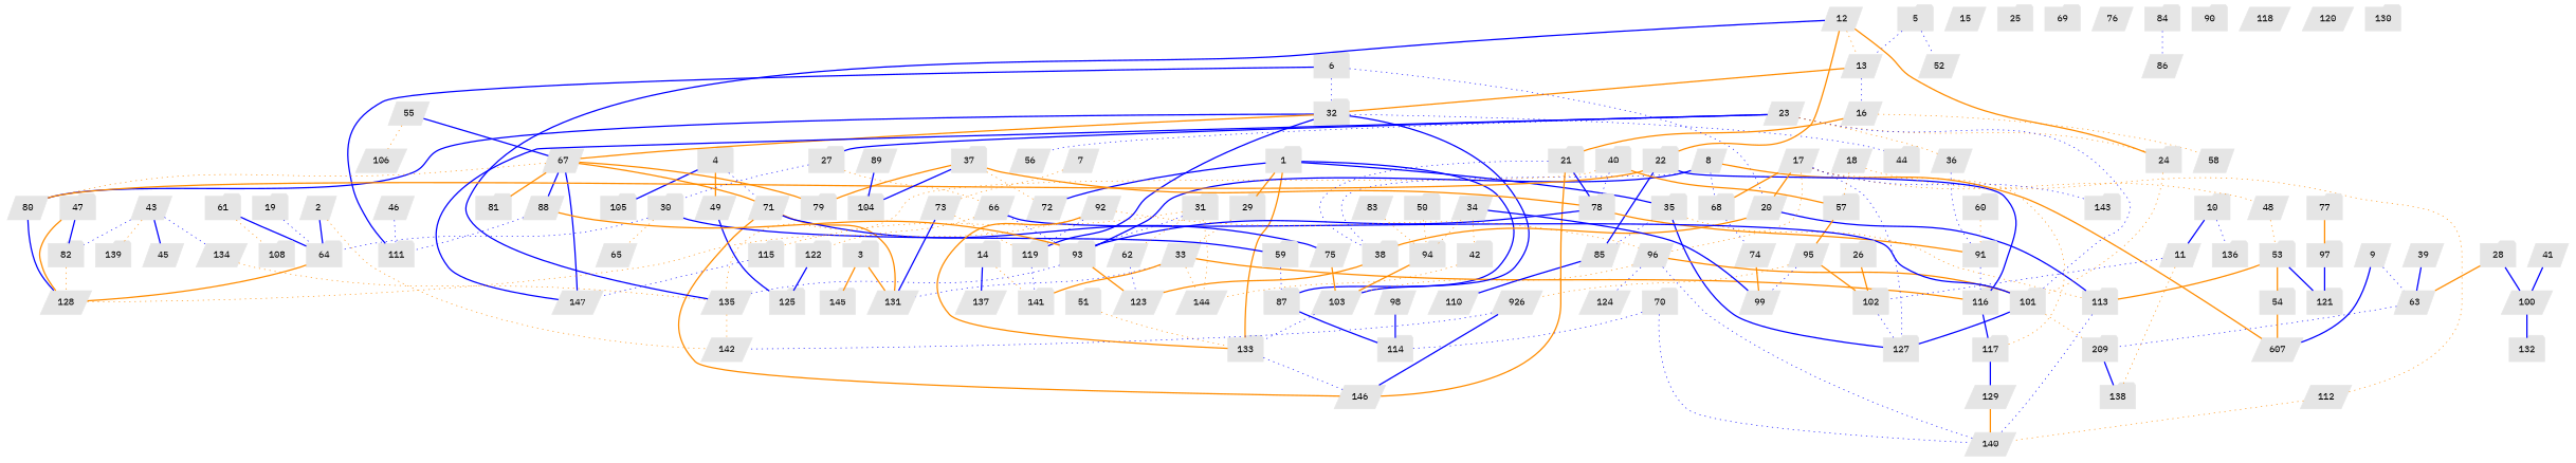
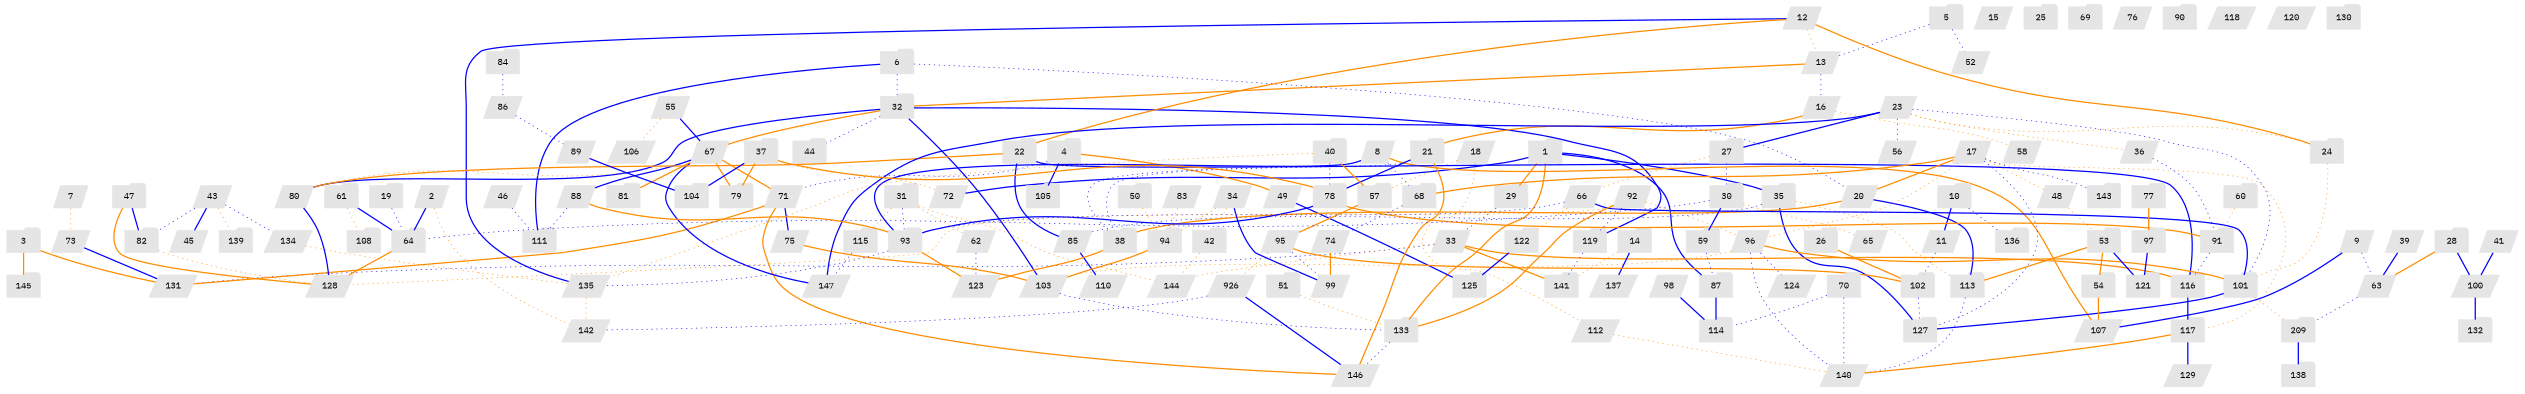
  graph {
    fontname="IBM Plex Mono"
    node [color=gray90 fontname="IBM Plex Mono" shape=folder style=filled]
    edge [color=blue fontname="IBM Plex Mono" style=bold]
    1
    29
    35
    72 [shape=parallelogram]
    87
    133
    33 [shape=parallelogram]
    127
    113
    85 [shape=parallelogram]
    114
    146 [shape=parallelogram]
    2 [shape=parallelogram]
    64
    142 [shape=parallelogram]
    128 [shape=parallelogram]
    131 [shape=parallelogram]
    3
    145
    49 [shape=parallelogram]
    4
    71 [shape=parallelogram]
    105
    125
    75 [shape=parallelogram]
    13 [shape=parallelogram]
    5
    52 [shape=parallelogram]
    32
    16 [shape=parallelogram]
    20 [shape=parallelogram]
    6
    111
    38
    80 [shape=parallelogram]
    44
    67 [shape=parallelogram]
    103 [shape=parallelogram]
    119
    7 [shape=parallelogram]
    73 [shape=parallelogram]
    8 [shape=parallelogram]
    68
    93
-   107 [shape=parallelogram label=607]
+   107 [shape=parallelogram]
    123 [shape=parallelogram]
    74 [shape=parallelogram]
    135 [shape=parallelogram]
    9 [shape=parallelogram]
    63 [shape=parallelogram]
    n51 [label=209]
    11 [shape=parallelogram]
    10
    136
    102
    138
    12 [shape=parallelogram]
    22
    24
    116
    101
    21
    58 [shape=parallelogram]
    137 [shape=parallelogram]
    14
    141
    15 [shape=parallelogram]
    78
    17 [shape=parallelogram]
    48 [shape=parallelogram]
    96 [shape=parallelogram]
    117
    143
    53
    140 [shape=parallelogram]
    124 [shape=parallelogram]
    129 [shape=parallelogram]
    18 [shape=parallelogram]
    57
    112 [shape=parallelogram]
    95 [shape=parallelogram]
    19
    91
    110 [shape=parallelogram]
    23 [shape=parallelogram]
    27
    36 [shape=parallelogram]
    56 [shape=parallelogram]
    147 [shape=parallelogram]
    30
    66 [shape=parallelogram]
    25
    26
    59
    65 [shape=parallelogram]
    122
    28
    100 [shape=parallelogram]
    132
    144 [shape=parallelogram]
    31
    62 [shape=parallelogram]
    115
    79
    81
    88 [shape=parallelogram]
    34 [shape=parallelogram]
    42
    94
    99 [shape=parallelogram]
    37
    104
    39 [shape=parallelogram]
    40
    41 [shape=parallelogram]
    43 [shape=parallelogram]
    45 [shape=parallelogram]
    82
    134 [shape=parallelogram]
    139
    46 [shape=parallelogram]
    47
    54
    121
    60
    50
    51
    55 [shape=parallelogram]
    106 [shape=parallelogram]
    n130 [label=926 shape=parallelogram]
    61
    108
    69
    70
    76 [shape=parallelogram]
    77
    97
    83 [shape=parallelogram]
    86 [shape=parallelogram]
    84
    89 [shape=parallelogram]
    90
    92 [shape=parallelogram]
    98 [shape=parallelogram]
    118 [shape=parallelogram]
    120 [shape=parallelogram]
    130
    1 -- 29 [color=darkorange]
    1 -- 35
    1 -- 72
    1 -- 87
    1 -- 133 [color=darkorange]
-   29 -- 33 [color=darkorange style=dotted]
+   29 -- 33 [style=dotted]
    35 -- 127
    35 -- 113 [color=darkorange style=dotted]
    35 -- 85 [style=dotted]
    87 -- 114
    133 -- 146 [style=dotted]
    33 -- 131 [style=dotted]
    33 -- 116 [color=darkorange]
    33 -- 141 [color=darkorange]
    33 -- 144 [color=darkorange style=dotted]
    113 -- 140 [style=dotted]
    85 -- 110
    2 -- 64
    2 -- 142 [color=darkorange style=dotted]
    64 -- 128 [color=darkorange]
    3 -- 131 [color=darkorange]
    3 -- 145 [color=darkorange]
    49 -- 125
    4 -- 49 [color=darkorange]
    4 -- 71 [style=dotted]
    4 -- 105
    71 -- 146 [color=darkorange]
    71 -- 131 [color=darkorange]
    71 -- 75
    75 -- 103 [color=darkorange]
    13 -- 32 [color=darkorange]
    13 -- 16 [style=dotted]
    5 -- 13 [style=dotted]
    5 -- 52 [style=dotted]
    32 -- 80
    32 -- 44 [style=dotted]
    32 -- 67 [color=darkorange]
    32 -- 103
    32 -- 119
    16 -- 21 [color=darkorange]
    16 -- 58 [color=darkorange style=dotted]
    20 -- 113
    20 -- 38 [color=darkorange]
    6 -- 32 [style=dotted]
    6 -- 20 [style=dotted]
    6 -- 111
    38 -- 123 [color=darkorange]
    80 -- 128
    67 -- 71 [color=darkorange]
    67 -- 80 [color=darkorange style=dotted]
    67 -- 147
    67 -- 79 [color=darkorange]
    67 -- 81 [color=darkorange]
    67 -- 88
    103 -- 133 [style=dotted]
    119 -- 141 [style=dotted]
    7 -- 73 [color=darkorange style=dotted]
    73 -- 131
-   73 -- 119 [color=darkorange style=dotted]
    8 -- 38 [style=dotted]
    8 -- 68 [style=dotted]
    8 -- 93
    8 -- 107 [color=darkorange]
    68 -- 74 [style=dotted]
    93 -- 123 [color=darkorange]
    93 -- 135 [style=dotted]
    74 -- 99 [color=darkorange]
    135 -- 142 [color=darkorange style=dotted]
    9 -- 107
    9 -- 63 [style=dotted]
    63 -- n51 [style=dotted]
    n51 -- 138
    11 -- 102 [style=dotted]
-   11 -- 138 [color=darkorange style=dotted]
    10 -- 11
    10 -- 136 [style=dotted]
    102 -- 127 [style=dotted]
    12 -- 13 [color=darkorange style=dotted]
    12 -- 135
    12 -- 22 [color=darkorange]
    12 -- 24 [color=darkorange]
    22 -- 85
    22 -- 80 [color=darkorange]
    22 -- 116
    24 -- 101 [color=darkorange style=dotted]
    116 -- 117
    101 -- 127
    101 -- n51 [color=darkorange style=dotted]
    21 -- 146 [color=darkorange]
    21 -- 38 [style=dotted]
    21 -- 78
    14 -- 137
    14 -- 141 [color=darkorange style=dotted]
    78 -- 93
    78 -- 91 [color=darkorange]
    17 -- 127 [style=dotted]
    17 -- 20 [color=darkorange]
    17 -- 68 [color=darkorange]
    17 -- 48 [color=darkorange style=dotted]
    17 -- 96 [color=darkorange style=dotted]
    17 -- 117 [color=darkorange style=dotted]
    17 -- 143 [style=dotted]
    48 -- 53 [color=darkorange style=dotted]
    96 -- 103 [color=darkorange style=dotted]
    96 -- 101 [color=darkorange]
    96 -- 140 [style=dotted]
    96 -- 124 [style=dotted]
-   129 -- 140 [color=darkorange]
+   117 -- 140 [color=darkorange]
    117 -- 129
    53 -- 113 [color=darkorange]
    53 -- 54 [color=darkorange]
    53 -- 121
    18 -- 57 [color=darkorange style=dotted]
    18 -- 112 [color=darkorange style=dotted]
    57 -- 95 [color=darkorange]
    112 -- 140 [color=darkorange style=dotted]
    95 -- 102 [color=darkorange]
    95 -- 99 [style=dotted]
    95 -- n130 [color=darkorange style=dotted]
    19 -- 64 [style=dotted]
    91 -- 116 [style=dotted]
    23 -- 24 [color=darkorange style=dotted]
    23 -- 101 [style=dotted]
    23 -- 27
    23 -- 36 [color=darkorange style=dotted]
    23 -- 56 [style=dotted]
    23 -- 147
    27 -- 30 [style=dotted]
    27 -- 66 [color=darkorange style=dotted]
    36 -- 91 [style=dotted]
    30 -- 64 [style=dotted]
    30 -- 59
    30 -- 65 [color=darkorange style=dotted]
    66 -- 93 [style=dotted]
    66 -- 101
    66 -- 122 [color=darkorange style=dotted]
    26 -- 102 [color=darkorange]
    59 -- 87 [style=dotted]
    122 -- 125
    28 -- 63 [color=darkorange]
    28 -- 100
    100 -- 132
    31 -- 93 [style=dotted]
    31 -- 144 [color=darkorange style=dotted]
    31 -- 62 [color=darkorange style=dotted]
    31 -- 115 [color=darkorange style=dotted]
    62 -- 123 [style=dotted]
    115 -- 147 [style=dotted]
    88 -- 111 [style=dotted]
    88 -- 93 [color=darkorange]
    34 -- 42 [color=darkorange style=dotted]
    34 -- 94 [color=darkorange style=dotted]
    34 -- 99
    42 -- 144 [color=darkorange style=dotted]
    94 -- 103 [color=darkorange]
    37 -- 72 [color=darkorange style=dotted]
    37 -- 78 [color=darkorange]
    37 -- 79 [color=darkorange]
    37 -- 104
    39 -- 63
    40 -- 135 [color=darkorange style=dotted]
    40 -- 78 [style=dotted]
    40 -- 57 [color=darkorange]
    41 -- 100
    43 -- 45
    43 -- 82 [style=dotted]
    43 -- 134 [style=dotted]
    43 -- 139 [color=darkorange style=dotted]
    82 -- 128 [color=darkorange style=dotted]
    134 -- 135 [color=darkorange style=dotted]
    46 -- 111 [style=dotted]
    47 -- 128 [color=darkorange]
    47 -- 82
    54 -- 107 [color=darkorange]
    60 -- 91 [color=darkorange style=dotted]
    50 -- 94 [color=darkorange style=dotted]
    51 -- 133 [color=darkorange style=dotted]
    55 -- 67
    55 -- 106 [color=darkorange style=dotted]
    n130 -- 146
    n130 -- 142 [style=dotted]
    61 -- 64
    61 -- 108 [color=darkorange style=dotted]
    70 -- 114 [style=dotted]
    70 -- 140 [style=dotted]
    77 -- 97 [color=darkorange]
    97 -- 121
    83 -- 94 [color=darkorange style=dotted]
+   86 -- 89 [style=dotted]
    84 -- 86 [style=dotted]
    89 -- 104
    92 -- 133 [color=darkorange]
    92 -- 128 [color=darkorange style=dotted]
    92 -- 119 [style=dotted]
    92 -- 96 [color=darkorange style=dotted]
    98 -- 114
  }
